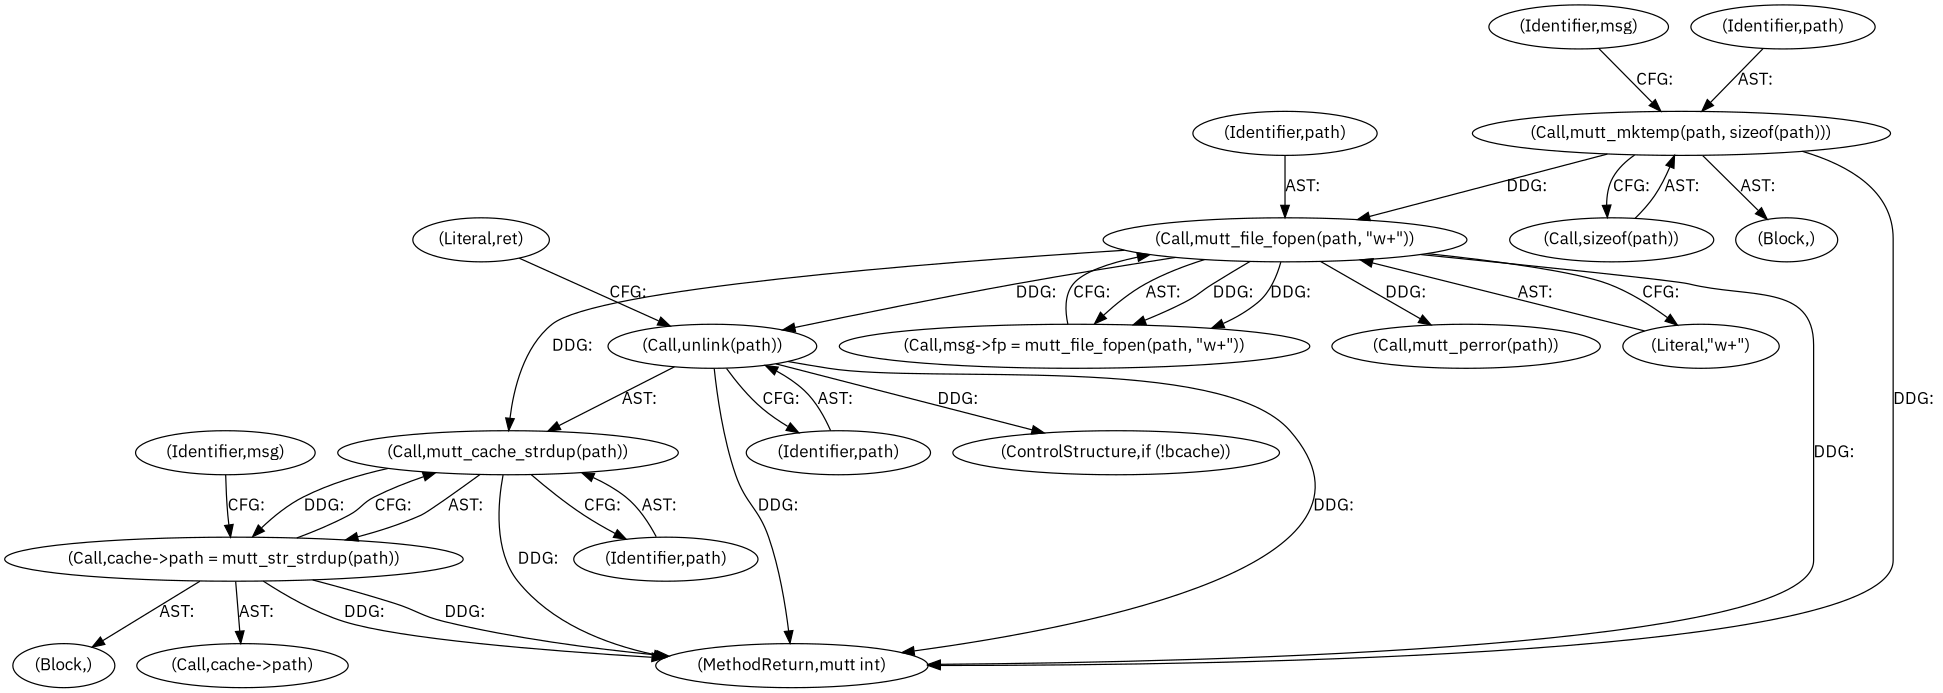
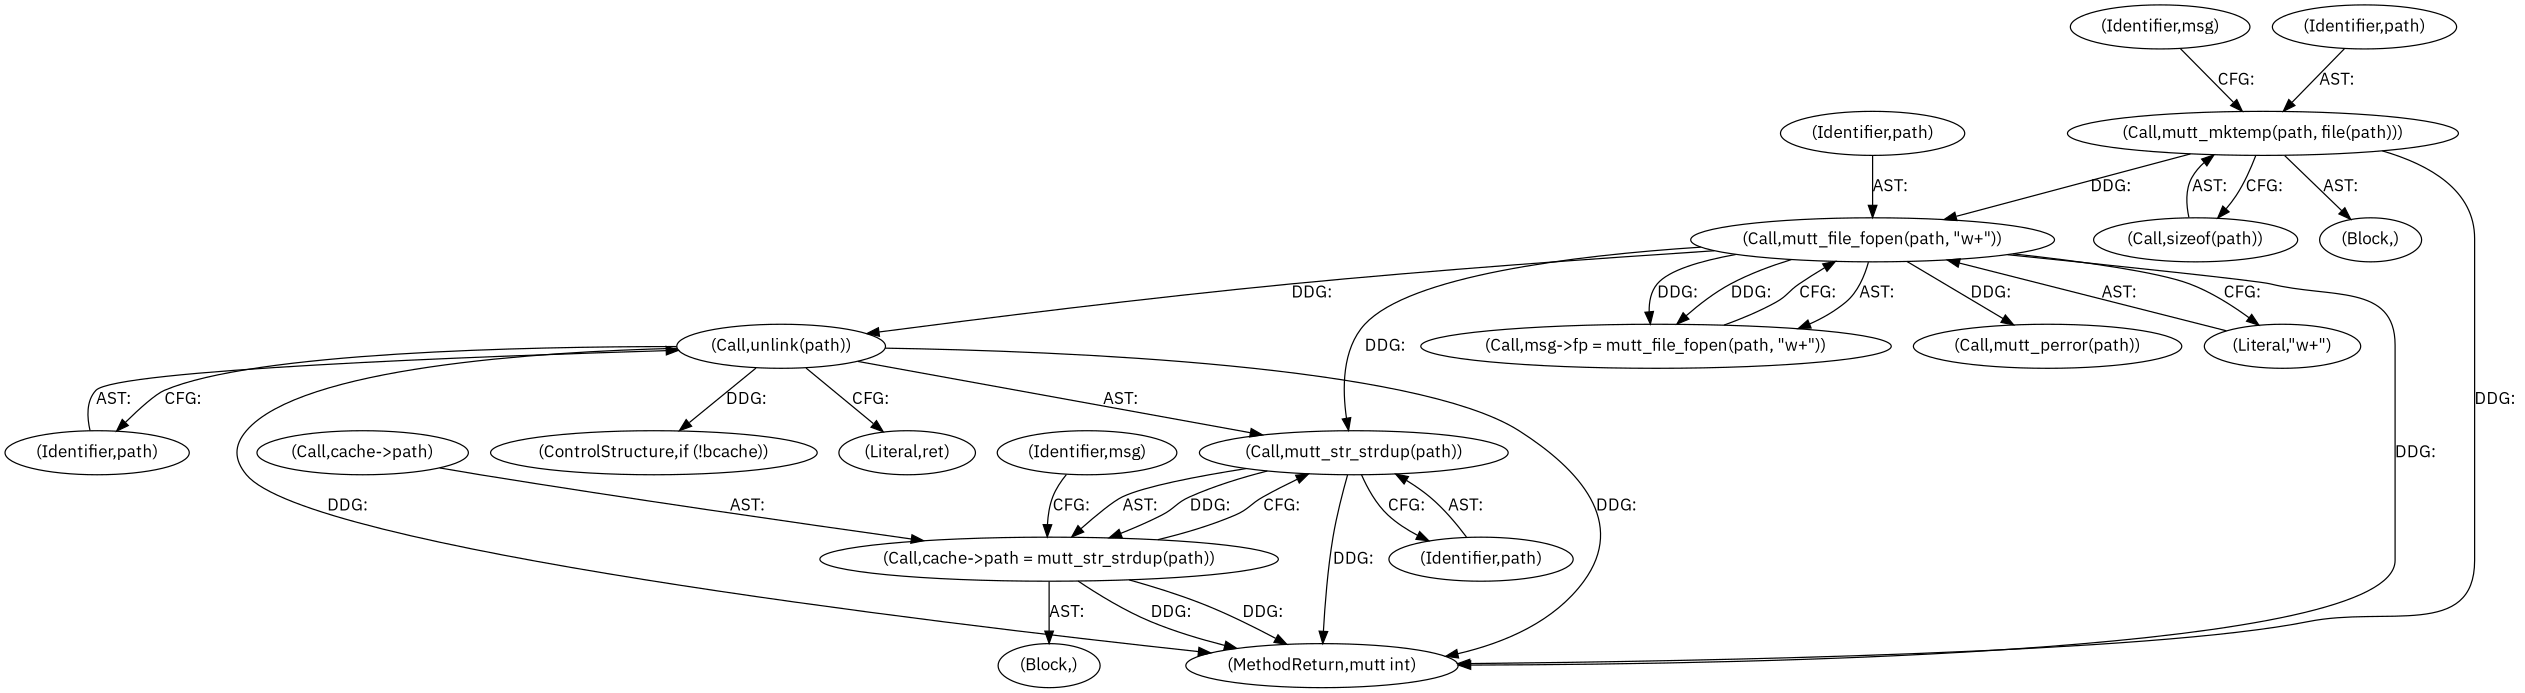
  digraph {
    fontname="IBM Plex Sans"
    node [fontname="IBM Plex Sans"]
    edge [fontname="IBM Plex Sans"]
-   n1 [label="(Call,mutt_cache_strdup(path))"]
+   n1 [label="(Call,mutt_str_strdup(path))"]
    n2 [label="(Call,cache->path = mutt_str_strdup(path))"]
    n3 [label="(MethodReturn,mutt int)"]
    n4 [label="(Identifier,path)"]
    n5 [label="(Block,)"]
    n6 [label="(Call,unlink(path))"]
    n7 [label="(Identifier,path)"]
    n8 [label="(ControlStructure,if (!bcache))"]
    n9 [label="(Call,mutt_file_fopen(path, \"w+\"))"]
    n10 [label="(Call,msg->fp = mutt_file_fopen(path, \"w+\"))"]
    n11 [label="(Call,mutt_perror(path))"]
    n12 [label="(Literal,\"w+\")"]
-   n13 [label="(Call,mutt_mktemp(path, sizeof(path)))"]
+   n13 [label="(Call,mutt_mktemp(path, file(path)))"]
    n14 [label="(Call,sizeof(path))"]
    n15 [label="(Block,)"]
    n16 [label="(Identifier,path)"]
    n17 [label="(Identifier,msg)"]
    n18 [label="(Literal,ret)"]
    n19 [label="(Call,cache->path)"]
    n20 [label="(Identifier,path)"]
    n21 [label="(Identifier,msg)"]
    n1 -> n2 [label="AST: "]
    n1 -> n2 [label="DDG: "]
    n1 -> n3 [label="DDG: "]
    n1 -> n4 [label="CFG: "]
    n2 -> n1 [label="CFG: "]
    n2 -> n3 [label="DDG: "]
    n2 -> n3 [label="DDG: "]
    n2 -> n5 [label="AST: "]
    n4 -> n1 [label="AST: "]
    n6 -> n1 [label="AST: "]
    n6 -> n3 [label="DDG: "]
    n6 -> n3 [label="DDG: "]
    n6 -> n7 [label="CFG: "]
    n6 -> n8 [label="DDG: "]
    n7 -> n6 [label="AST: "]
    n9 -> n1 [label="DDG: "]
    n9 -> n3 [label="DDG: "]
    n9 -> n6 [label="DDG: "]
    n9 -> n10 [label="AST: "]
    n9 -> n10 [label="DDG: "]
    n9 -> n10 [label="DDG: "]
    n9 -> n11 [label="DDG: "]
    n9 -> n12 [label="CFG: "]
    n10 -> n9 [label="CFG: "]
    n12 -> n9 [label="AST: "]
    n13 -> n3 [label="DDG: "]
    n13 -> n9 [label="DDG: "]
    n13 -> n14 [label="CFG: "]
    n13 -> n15 [label="AST: "]
    n14 -> n13 [label="AST: "]
    n16 -> n9 [label="AST: "]
    n17 -> n13 [label="CFG: "]
-   n18 -> n6 [label="CFG: "]
-   n2 -> n19 [label="AST: "]
+   n6 -> n18 [label="CFG: "]
+   n19 -> n2 [label="AST: "]
    n20 -> n13 [label="AST: "]
    n21 -> n2 [label="CFG: "]
  }
